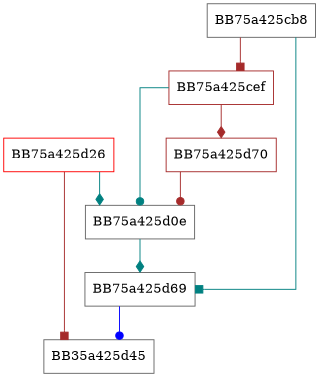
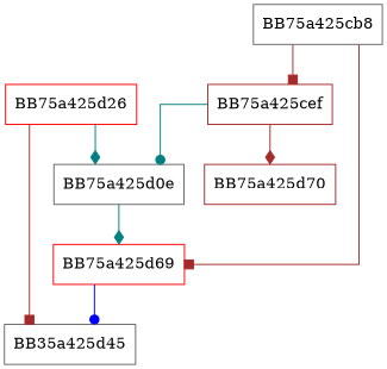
  digraph {
    splines=ortho
    node [color=gray40 shape=box]
    edge [arrowhead=dot color=teal]
-   BB75a425d69
+   BB75a425d69 [color=red]
    BB75a425cb8
    BB75a425cef [color=brown]
    n4 [label=BB35a425d45]
    BB75a425d70 [color=brown]
    BB75a425d0e
    BB75a425d26 [color=red]
    BB75a425d69 -> n4 [color=blue]
-   BB75a425cb8 -> BB75a425d69 [arrowhead=box]
+   BB75a425cb8 -> BB75a425d69 [arrowhead=box color=brown]
    BB75a425cb8 -> BB75a425cef [arrowhead=box color=brown]
    BB75a425cef -> BB75a425d70 [arrowhead=diamond color=brown]
    BB75a425cef -> BB75a425d0e
-   BB75a425d70 -> BB75a425d0e [color=brown]
    BB75a425d0e -> BB75a425d69 [arrowhead=diamond]
    BB75a425d26 -> n4 [arrowhead=box color=brown]
    BB75a425d26 -> BB75a425d0e [arrowhead=diamond]
  }
